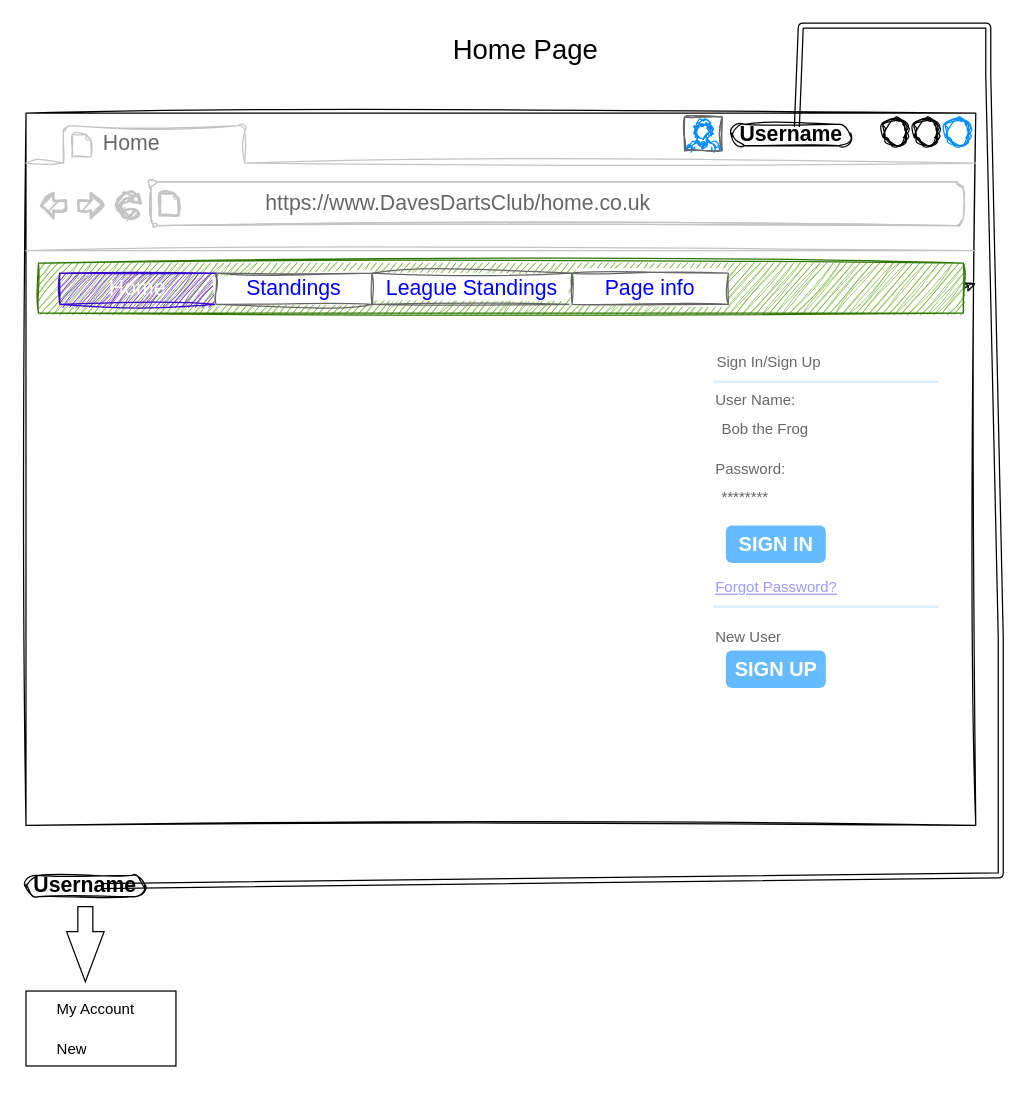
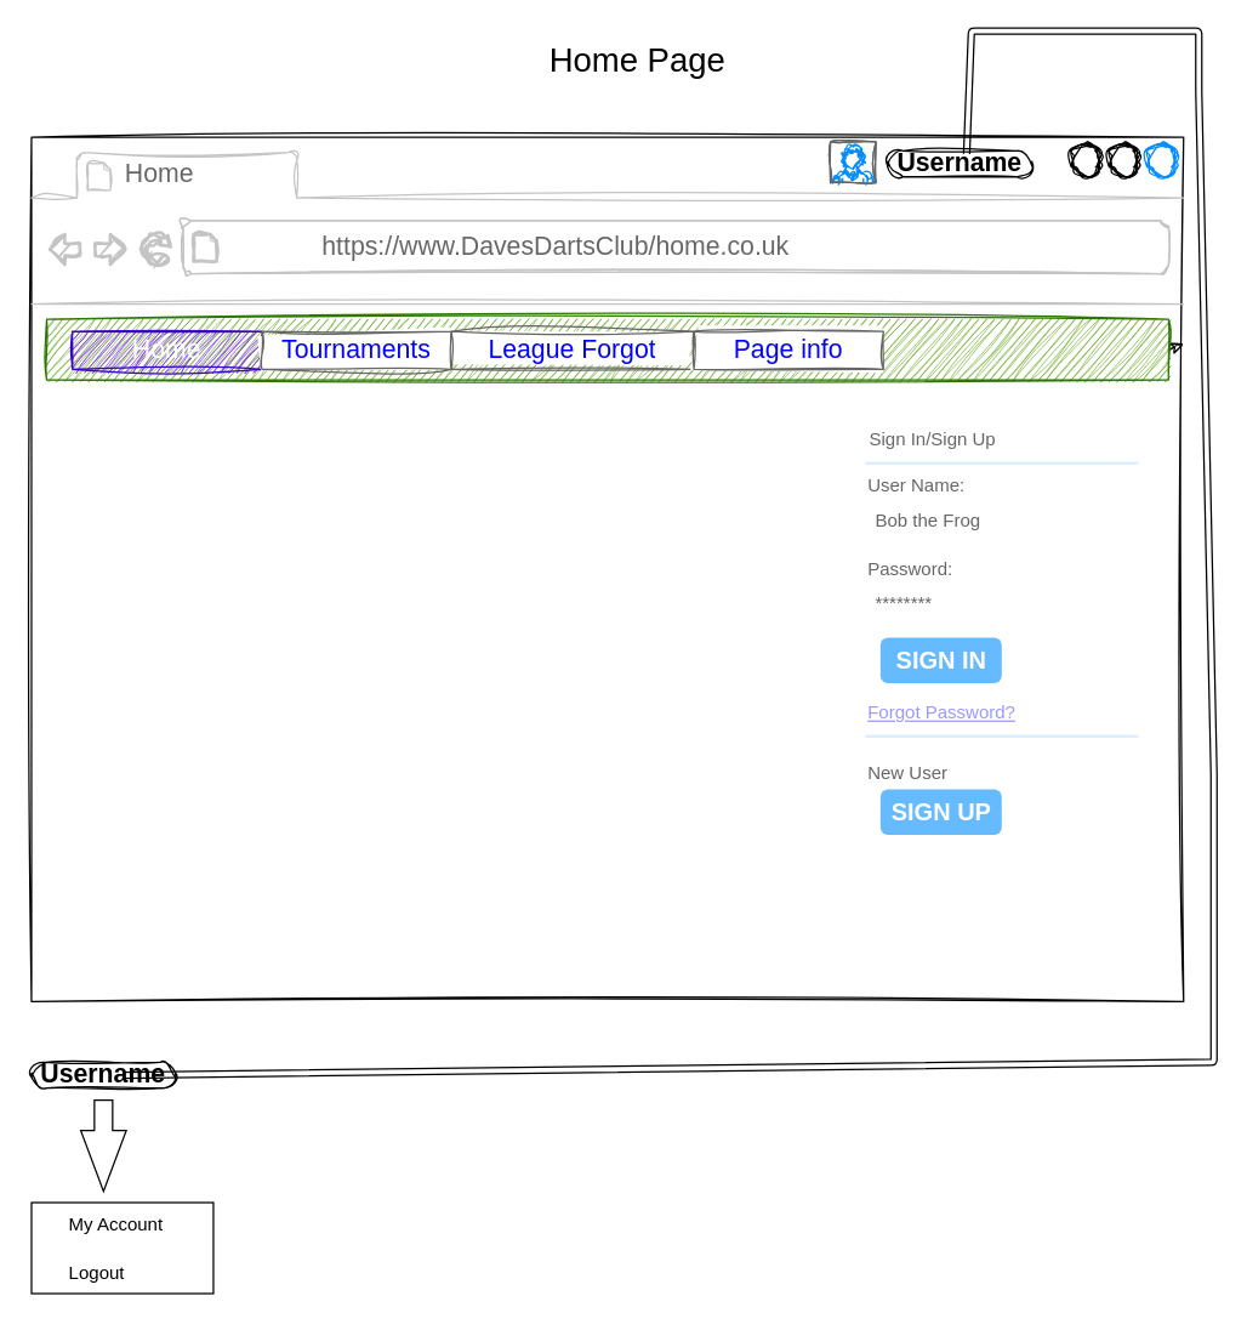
  <mxCell id="0" />
  <mxCell id="1" parent="0" />
  <mxCell id="2" value="" style="strokeWidth=1;shadow=0;dashed=0;align=center;html=1;shape=mxgraph.mockup.containers.browserWindow;rSize=0;strokeColor2=#008cff;strokeColor3=#c4c4c4;mainText=,;recursiveResize=0;sketch=1;curveFitting=1;jiggle=2;" parent="1" vertex="1"><mxGeometry x="20" y="90" width="760" height="570" as="geometry" /></mxCell>
  <mxCell id="3" value="Home" style="strokeWidth=1;shadow=0;dashed=0;align=center;html=1;shape=mxgraph.mockup.containers.anchor;fontSize=17;fontColor=#666666;align=left;whiteSpace=wrap;sketch=1;curveFitting=1;jiggle=2;" parent="2" vertex="1"><mxGeometry x="60" y="12" width="110" height="26" as="geometry" /></mxCell>
  <mxCell id="4" value="https://www.DavesDartsClub/home.co.uk" style="strokeWidth=1;shadow=0;dashed=0;align=center;html=1;shape=mxgraph.mockup.containers.anchor;rSize=0;fontSize=17;fontColor=#666666;align=left;sketch=1;curveFitting=1;jiggle=2;" parent="2" vertex="1"><mxGeometry x="190" y="60" width="370" height="26" as="geometry" /></mxCell>
  <mxCell id="5" value="" style="verticalLabelPosition=bottom;shadow=0;dashed=0;align=center;html=1;verticalAlign=top;strokeWidth=1;shape=mxgraph.mockup.containers.userMale;strokeColor=#666666;strokeColor2=#008cff;sketch=1;curveFitting=1;jiggle=2;" parent="2" vertex="1"><mxGeometry x="527" y="3" width="30" height="27" as="geometry" /></mxCell>
  <mxCell id="6" style="edgeStyle=none;html=1;exitX=1;exitY=0.5;exitDx=0;exitDy=0;sketch=1;curveFitting=1;jiggle=2;" parent="2" source="7" target="2" edge="1"><mxGeometry relative="1" as="geometry" /></mxCell>
  <mxCell id="7" value="" style="rounded=0;whiteSpace=wrap;html=1;fillColor=#60a917;fontColor=#ffffff;strokeColor=#2D7600;sketch=1;curveFitting=1;jiggle=2;" parent="2" vertex="1"><mxGeometry x="10" y="120" width="740" height="40" as="geometry" /></mxCell>
  <mxCell id="8" value="Username" style="strokeWidth=1;shadow=0;dashed=0;align=center;html=1;shape=mxgraph.mockup.buttons.button;mainText=;buttonStyle=round;fontSize=17;fontStyle=1;whiteSpace=wrap;sketch=1;curveFitting=1;jiggle=2;" parent="2" vertex="1"><mxGeometry x="565" y="9" width="95" height="17" as="geometry" /></mxCell>
  <mxCell id="9" value="" style="strokeWidth=1;shadow=0;dashed=0;align=center;html=1;shape=mxgraph.mockup.forms.rrect;rSize=0;strokeColor=#999999;fillColor=#ffffff;sketch=1;curveFitting=1;jiggle=2;" parent="2" vertex="1"><mxGeometry x="540" y="180" width="200" height="300" as="geometry" /></mxCell>
  <mxCell id="10" value="Sign In/Sign Up" style="strokeWidth=1;shadow=0;dashed=0;align=center;html=1;shape=mxgraph.mockup.forms.anchor;fontSize=12;fontColor=#666666;align=left;resizeWidth=1;spacingLeft=0;sketch=1;curveFitting=1;jiggle=2;" parent="9" vertex="1"><mxGeometry width="100" height="20" relative="1" as="geometry"><mxPoint x="11" y="10" as="offset" /></mxGeometry></mxCell>
  <mxCell id="11" value="" style="shape=line;strokeColor=#ddeeff;strokeWidth=2;html=1;resizeWidth=1;" parent="9" vertex="1"><mxGeometry width="180" height="10" relative="1" as="geometry"><mxPoint x="10" y="30" as="offset" /></mxGeometry></mxCell>
  <mxCell id="12" value="User Name:" style="strokeWidth=1;shadow=0;dashed=0;align=center;html=1;shape=mxgraph.mockup.forms.anchor;fontSize=12;fontColor=#666666;align=left;resizeWidth=1;spacingLeft=0;sketch=1;curveFitting=1;jiggle=2;" parent="9" vertex="1"><mxGeometry width="100" height="20" relative="1" as="geometry"><mxPoint x="10" y="40" as="offset" /></mxGeometry></mxCell>
  <mxCell id="13" value="Bob the Frog" style="strokeWidth=1;shadow=0;dashed=0;align=center;html=1;shape=mxgraph.mockup.forms.rrect;rSize=0;strokeColor=#999999;fontColor=#666666;align=left;spacingLeft=5;resizeWidth=1;sketch=1;curveFitting=1;jiggle=2;" parent="9" vertex="1"><mxGeometry width="150" height="25" relative="1" as="geometry"><mxPoint x="10" y="60" as="offset" /></mxGeometry></mxCell>
  <mxCell id="14" value="Password:" style="strokeWidth=1;shadow=0;dashed=0;align=center;html=1;shape=mxgraph.mockup.forms.anchor;fontSize=12;fontColor=#666666;align=left;resizeWidth=1;spacingLeft=0;" parent="9" vertex="1"><mxGeometry width="100" height="20" relative="1" as="geometry"><mxPoint x="10" y="95" as="offset" /></mxGeometry></mxCell>
  <mxCell id="15" value="********" style="strokeWidth=1;shadow=0;dashed=0;align=center;html=1;shape=mxgraph.mockup.forms.rrect;rSize=0;strokeColor=#999999;fontColor=#666666;align=left;spacingLeft=5;resizeWidth=1;sketch=1;curveFitting=1;jiggle=2;" parent="9" vertex="1"><mxGeometry width="150" height="25" relative="1" as="geometry"><mxPoint x="10" y="115" as="offset" /></mxGeometry></mxCell>
  <mxCell id="16" value="SIGN IN" style="strokeWidth=1;shadow=0;dashed=0;align=center;html=1;shape=mxgraph.mockup.forms.rrect;rSize=5;strokeColor=none;fontColor=#ffffff;fillColor=#66bbff;fontSize=16;fontStyle=1;" parent="9" vertex="1"><mxGeometry y="1" width="80" height="30" relative="1" as="geometry"><mxPoint x="20" y="-150" as="offset" /></mxGeometry></mxCell>
  <mxCell id="17" value="Forgot Password?" style="strokeWidth=1;shadow=0;dashed=0;align=center;html=1;shape=mxgraph.mockup.forms.anchor;fontSize=12;fontColor=#9999ff;align=left;spacingLeft=0;fontStyle=4;resizeWidth=1;" parent="9" vertex="1"><mxGeometry y="1" width="150" height="20" relative="1" as="geometry"><mxPoint x="10" y="-110" as="offset" /></mxGeometry></mxCell>
  <mxCell id="18" value="" style="shape=line;strokeColor=#ddeeff;strokeWidth=2;html=1;resizeWidth=1;" parent="9" vertex="1"><mxGeometry y="1" width="180" height="10" relative="1" as="geometry"><mxPoint x="10" y="-90" as="offset" /></mxGeometry></mxCell>
  <mxCell id="19" value="New User" style="strokeWidth=1;shadow=0;dashed=0;align=center;html=1;shape=mxgraph.mockup.forms.anchor;fontSize=12;fontColor=#666666;align=left;spacingLeft=0;resizeWidth=1;" parent="9" vertex="1"><mxGeometry y="1" width="150" height="20" relative="1" as="geometry"><mxPoint x="10" y="-70" as="offset" /></mxGeometry></mxCell>
  <mxCell id="20" value="SIGN UP" style="strokeWidth=1;shadow=0;dashed=0;align=center;html=1;shape=mxgraph.mockup.forms.rrect;rSize=5;strokeColor=none;fontColor=#ffffff;fillColor=#66bbff;fontSize=16;fontStyle=1;" parent="9" vertex="1"><mxGeometry y="1" width="80" height="30" relative="1" as="geometry"><mxPoint x="20" y="-50" as="offset" /></mxGeometry></mxCell>
  <mxCell id="21" value="&lt;font style=&quot;font-size: 22px;&quot;&gt;Home Page&lt;/font&gt;" style="text;html=1;align=center;verticalAlign=middle;whiteSpace=wrap;rounded=0;sketch=1;curveFitting=1;jiggle=2;" parent="1" vertex="1"><mxGeometry x="40" y="25" width="760" height="30" as="geometry" /></mxCell>
  <mxCell id="22" value="Username" style="strokeWidth=1;shadow=0;dashed=0;align=center;html=1;shape=mxgraph.mockup.buttons.button;mainText=;buttonStyle=round;fontSize=17;fontStyle=1;whiteSpace=wrap;sketch=1;curveFitting=1;jiggle=2;" parent="1" vertex="1"><mxGeometry x="20" y="700" width="95" height="17" as="geometry" /></mxCell>
  <mxCell id="23" value="" style="html=1;shadow=0;dashed=0;align=center;verticalAlign=middle;shape=mxgraph.arrows2.arrow;dy=0.6;dx=40;notch=0;rotation=90;" parent="1" vertex="1"><mxGeometry x="37.5" y="740" width="60" height="30" as="geometry" /></mxCell>
  <mxCell id="24" value="" style="rounded=0;whiteSpace=wrap;html=1;" parent="1" vertex="1"><mxGeometry x="20" y="792.5" width="120" height="60" as="geometry" /></mxCell>
  <mxCell id="25" value="" style="shape=table;startSize=0;container=1;collapsible=0;childLayout=tableLayout;fontSize=11;fillColor=none;strokeColor=none;" parent="1" vertex="1"><mxGeometry x="37.5" y="790" width="82.5" height="65" as="geometry" /></mxCell>
  <mxCell id="26" value="" style="shape=tableRow;horizontal=0;startSize=0;swimlaneHead=0;swimlaneBody=0;strokeColor=inherit;top=0;left=0;bottom=0;right=0;collapsible=0;dropTarget=0;fillColor=none;points=[[0,0.5],[1,0.5]];portConstraint=eastwest;fontSize=16;" parent="25" vertex="1"><mxGeometry width="82.5" height="33" as="geometry" /></mxCell>
  <mxCell id="27" value="My Account" style="shape=partialRectangle;html=1;whiteSpace=wrap;connectable=0;strokeColor=inherit;overflow=hidden;fillColor=none;top=0;left=0;bottom=0;right=0;pointerEvents=1;fontSize=12;align=left;spacingLeft=5;" parent="26" vertex="1"><mxGeometry width="83" height="33" as="geometry"><mxRectangle width="83" height="33" as="alternateBounds" /></mxGeometry></mxCell>
  <mxCell id="28" style="shape=tableRow;horizontal=0;startSize=0;swimlaneHead=0;swimlaneBody=0;strokeColor=inherit;top=0;left=0;bottom=0;right=0;collapsible=0;dropTarget=0;fillColor=none;points=[[0,0.5],[1,0.5]];portConstraint=eastwest;fontSize=16;" parent="25" vertex="1"><mxGeometry y="33" width="82.5" height="32" as="geometry" /></mxCell>
- <mxCell id="29" value="New" style="shape=partialRectangle;html=1;whiteSpace=wrap;connectable=0;strokeColor=inherit;overflow=hidden;fillColor=none;top=0;left=0;bottom=0;right=0;pointerEvents=1;fontSize=12;align=left;spacingLeft=5;" parent="28" vertex="1"><mxGeometry width="83" height="32" as="geometry"><mxRectangle width="83" height="32" as="alternateBounds" /></mxGeometry></mxCell>
+ <mxCell id="29" value="Logout" style="shape=partialRectangle;html=1;whiteSpace=wrap;connectable=0;strokeColor=inherit;overflow=hidden;fillColor=none;top=0;left=0;bottom=0;right=0;pointerEvents=1;fontSize=12;align=left;spacingLeft=5;" parent="28" vertex="1"><mxGeometry width="83" height="32" as="geometry"><mxRectangle width="83" height="32" as="alternateBounds" /></mxGeometry></mxCell>
  <mxCell id="30" value="" style="shape=link;html=1;entryX=0.632;entryY=0.5;entryDx=0;entryDy=0;entryPerimeter=0;exitX=0.546;exitY=0.121;exitDx=0;exitDy=0;exitPerimeter=0;" parent="1" source="8" target="22" edge="1"><mxGeometry width="100" relative="1" as="geometry"><mxPoint x="390" y="510" as="sourcePoint" /><mxPoint x="490" y="510" as="targetPoint" /><Array as="points"><mxPoint x="640" y="20" /><mxPoint x="790" y="20" /><mxPoint x="790" y="60" /><mxPoint x="800" y="510" /><mxPoint x="800" y="700" /></Array></mxGeometry></mxCell>
  <mxCell id="31" value="" style="swimlane;shape=mxgraph.bootstrap.anchor;strokeColor=#666666;fillColor=#ffffff;fontColor=#0000FF;fontStyle=0;childLayout=stackLayout;horizontal=0;startSize=0;horizontalStack=1;resizeParent=1;resizeParentMax=0;resizeLast=0;collapsible=0;marginBottom=0;whiteSpace=wrap;html=1;sketch=1;curveFitting=1;jiggle=2;" parent="1" vertex="1"><mxGeometry x="47" y="218" width="535" height="25" as="geometry" /></mxCell>
  <mxCell id="32" value="Home" style="text;strokeColor=#3700CC;align=center;verticalAlign=middle;spacingLeft=10;spacingRight=10;overflow=hidden;points=[[0,0.5],[1,0.5]];portConstraint=eastwest;rotatable=0;whiteSpace=wrap;html=1;fillColor=#6a00ff;fontColor=light-dark(#FFFFFF,#FFFFFF);fontSize=17;sketch=1;curveFitting=1;jiggle=2;" parent="31" vertex="1"><mxGeometry width="125" height="25" as="geometry" /></mxCell>
- <mxCell id="33" value="Standings" style="text;strokeColor=inherit;align=center;verticalAlign=middle;spacingLeft=10;spacingRight=10;overflow=hidden;points=[[0,0.5],[1,0.5]];portConstraint=eastwest;rotatable=0;whiteSpace=wrap;html=1;fillColor=inherit;fontColor=inherit;fontSize=17;sketch=1;curveFitting=1;jiggle=2;" parent="31" vertex="1"><mxGeometry x="125" width="125" height="25" as="geometry" /></mxCell>
- <mxCell id="34" value="League Standings" style="text;strokeColor=inherit;align=center;verticalAlign=middle;spacingLeft=10;spacingRight=10;overflow=hidden;points=[[0,0.5],[1,0.5]];portConstraint=eastwest;rotatable=0;whiteSpace=wrap;html=1;fillColor=inherit;fontColor=inherit;fontSize=17;sketch=1;curveFitting=1;jiggle=2;" vertex="1" parent="31"><mxGeometry x="250" width="160" height="25" as="geometry" /></mxCell>
+ <mxCell id="33" value="Tournaments" style="text;strokeColor=inherit;align=center;verticalAlign=middle;spacingLeft=10;spacingRight=10;overflow=hidden;points=[[0,0.5],[1,0.5]];portConstraint=eastwest;rotatable=0;whiteSpace=wrap;html=1;fillColor=inherit;fontColor=inherit;fontSize=17;sketch=1;curveFitting=1;jiggle=2;" parent="31" vertex="1"><mxGeometry x="125" width="125" height="25" as="geometry" /></mxCell>
+ <mxCell id="34" value="League Forgot" style="text;strokeColor=inherit;align=center;verticalAlign=middle;spacingLeft=10;spacingRight=10;overflow=hidden;points=[[0,0.5],[1,0.5]];portConstraint=eastwest;rotatable=0;whiteSpace=wrap;html=1;fillColor=inherit;fontColor=inherit;fontSize=17;sketch=1;curveFitting=1;jiggle=2;" vertex="1" parent="31"><mxGeometry x="250" width="160" height="25" as="geometry" /></mxCell>
  <mxCell id="35" value="Page info" style="text;strokeColor=inherit;align=center;verticalAlign=middle;spacingLeft=10;spacingRight=10;overflow=hidden;points=[[0,0.5],[1,0.5]];portConstraint=eastwest;rotatable=0;whiteSpace=wrap;html=1;fillColor=inherit;fontColor=inherit;fontSize=17;sketch=1;curveFitting=1;jiggle=2;" parent="31" vertex="1"><mxGeometry x="410" width="125" height="25" as="geometry" /></mxCell>
